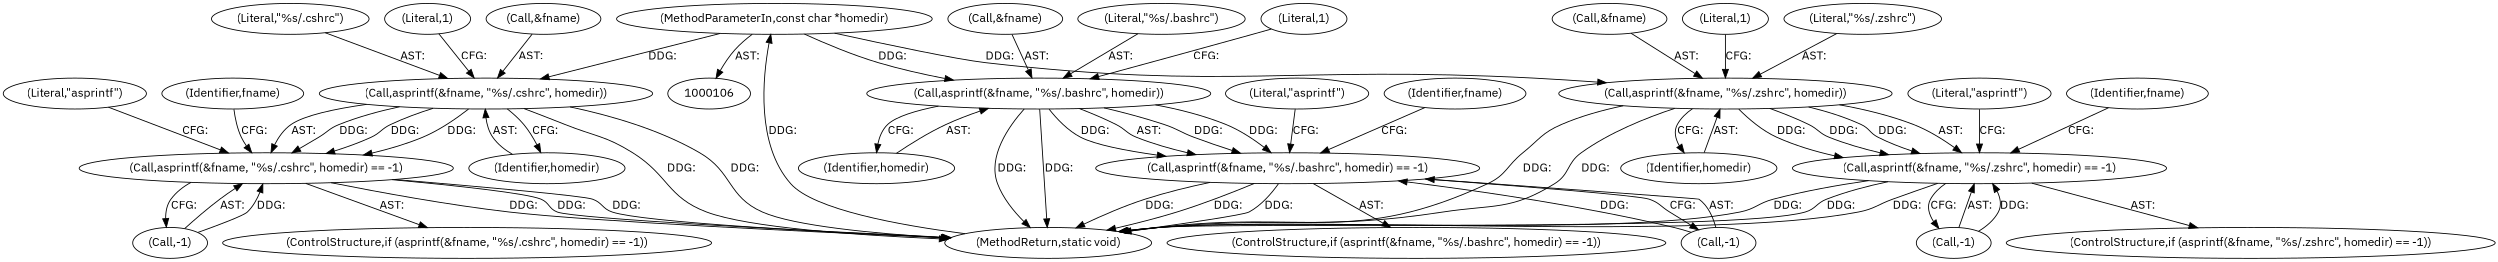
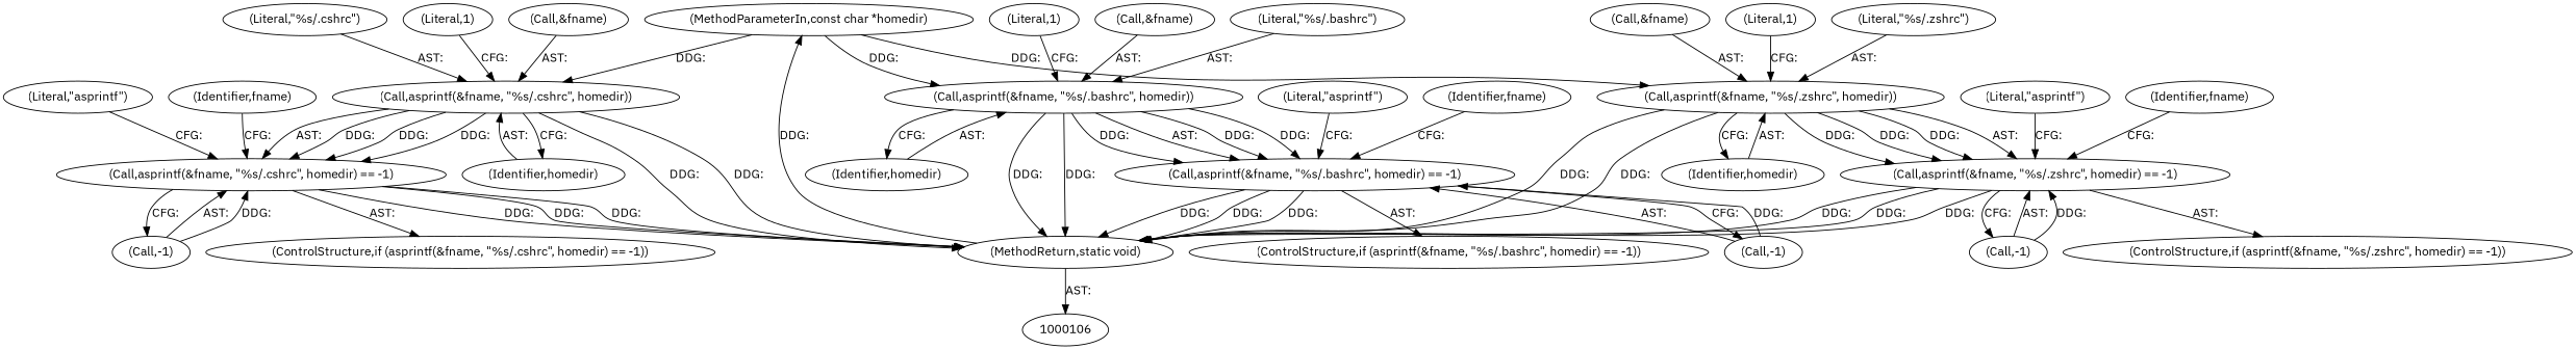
  digraph {
    fontname="IBM Plex Sans"
    node [fontname="IBM Plex Sans"]
    edge [fontname="IBM Plex Sans"]
    n1 [label="(MethodParameterIn,const char *homedir)"]
    n2 [label="(Call,asprintf(&fname, \"%s/.zshrc\", homedir))"]
    n3 [label="(Call,asprintf(&fname, \"%s/.cshrc\", homedir))"]
    n4 [label="(Call,asprintf(&fname, \"%s/.bashrc\", homedir))"]
    1000106
    n6 [label="(MethodReturn,static void)"]
    n7 [label="(Call,asprintf(&fname, \"%s/.zshrc\", homedir) == -1)"]
    n8 [label="(Identifier,homedir)"]
    n9 [label="(Call,asprintf(&fname, \"%s/.cshrc\", homedir) == -1)"]
    n10 [label="(Identifier,homedir)"]
    n11 [label="(Call,asprintf(&fname, \"%s/.bashrc\", homedir) == -1)"]
    n12 [label="(Identifier,homedir)"]
    n13 [label="(Call,-1)"]
    n14 [label="(ControlStructure,if (asprintf(&fname, \"%s/.zshrc\", homedir) == -1))"]
    n15 [label="(ControlStructure,if (asprintf(&fname, \"%s/.cshrc\", homedir) == -1))"]
    n16 [label="(Call,-1)"]
    n17 [label="(Call,-1)"]
    n18 [label="(ControlStructure,if (asprintf(&fname, \"%s/.bashrc\", homedir) == -1))"]
    n19 [label="(Call,&fname)"]
    n20 [label="(Call,&fname)"]
    n21 [label="(Literal,\"asprintf\")"]
    n22 [label="(Literal,\"%s/.cshrc\")"]
    n23 [label="(Identifier,fname)"]
    n24 [label="(Literal,\"asprintf\")"]
    n25 [label="(Literal,1)"]
    n26 [label="(Literal,1)"]
    n27 [label="(Literal,\"asprintf\")"]
    n28 [label="(Literal,\"%s/.bashrc\")"]
    n29 [label="(Call,&fname)"]
    n30 [label="(Literal,\"%s/.zshrc\")"]
    n31 [label="(Literal,1)"]
    n32 [label="(Identifier,fname)"]
    n33 [label="(Identifier,fname)"]
    n1 -> n2 [label="DDG: "]
    n1 -> n3 [label="DDG: "]
    n1 -> n4 [label="DDG: "]
-   n1 -> 1000106 [label="AST: "]
+   n6 -> 1000106 [label="AST: "]
    n2 -> n6 [label="DDG: "]
    n2 -> n6 [label="DDG: "]
    n2 -> n7 [label="AST: "]
    n2 -> n7 [label="DDG: "]
    n2 -> n7 [label="DDG: "]
    n2 -> n7 [label="DDG: "]
    n2 -> n8 [label="CFG: "]
    n3 -> n6 [label="DDG: "]
    n3 -> n6 [label="DDG: "]
    n3 -> n9 [label="AST: "]
    n3 -> n9 [label="DDG: "]
    n3 -> n9 [label="DDG: "]
    n3 -> n9 [label="DDG: "]
    n3 -> n10 [label="CFG: "]
    n4 -> n6 [label="DDG: "]
    n4 -> n6 [label="DDG: "]
    n4 -> n11 [label="AST: "]
    n4 -> n11 [label="DDG: "]
    n4 -> n11 [label="DDG: "]
    n4 -> n11 [label="DDG: "]
    n4 -> n12 [label="CFG: "]
    n6 -> n1 [label="DDG: "]
    n7 -> n6 [label="DDG: "]
    n7 -> n6 [label="DDG: "]
    n7 -> n6 [label="DDG: "]
    n7 -> n13 [label="CFG: "]
    n7 -> n14 [label="AST: "]
    n8 -> n2 [label="AST: "]
    n9 -> n6 [label="DDG: "]
    n9 -> n6 [label="DDG: "]
    n9 -> n6 [label="DDG: "]
    n9 -> n15 [label="AST: "]
    n9 -> n16 [label="CFG: "]
    n10 -> n3 [label="AST: "]
    n11 -> n6 [label="DDG: "]
    n11 -> n6 [label="DDG: "]
    n11 -> n6 [label="DDG: "]
    n11 -> n17 [label="CFG: "]
    n11 -> n18 [label="AST: "]
    n12 -> n4 [label="AST: "]
    n13 -> n7 [label="AST: "]
    n13 -> n7 [label="DDG: "]
    n16 -> n9 [label="AST: "]
    n16 -> n9 [label="DDG: "]
    n17 -> n11 [label="AST: "]
    n17 -> n11 [label="DDG: "]
    n19 -> n2 [label="AST: "]
    n20 -> n4 [label="AST: "]
    n21 -> n7 [label="CFG: "]
    n22 -> n3 [label="AST: "]
    n23 -> n7 [label="CFG: "]
    n24 -> n9 [label="CFG: "]
    n25 -> n2 [label="CFG: "]
    n26 -> n3 [label="CFG: "]
    n27 -> n11 [label="CFG: "]
    n28 -> n4 [label="AST: "]
    n29 -> n3 [label="AST: "]
    n30 -> n2 [label="AST: "]
    n31 -> n4 [label="CFG: "]
    n32 -> n9 [label="CFG: "]
    n33 -> n11 [label="CFG: "]
  }
